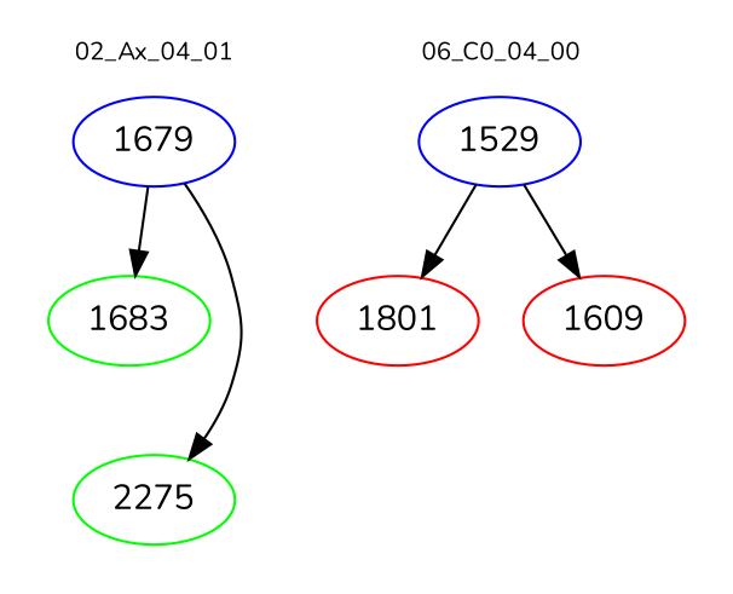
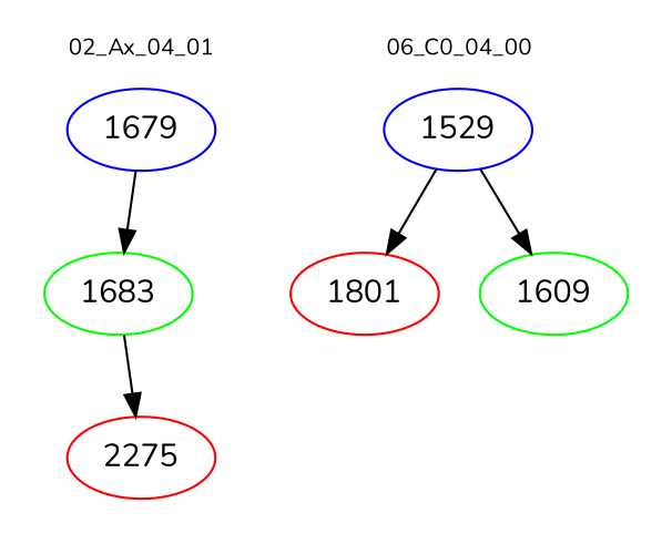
  digraph {
    fontname=Nunito
    node [color=blue fontname=Nunito]
    edge [color=black fontname=Nunito]
    n1 [label=1679]
    n2 [color=green label=1683]
-   n3 [color=green label=2275]
+   n3 [color=red label=2275]
    n4 [label=1529]
    n5 [color=red label=1801]
-   n6 [color=red label=1609]
+   n6 [color=green label=1609]
    subgraph cluster_1 {
      color=white
      fontsize=10
      label="02_Ax_04_01"
      n1
      n2
      n3
    }
    subgraph cluster_2 {
      color=white
      fontsize=10
      label="06_C0_04_00"
      n4
      n5
      n6
    }
    n1 -> n2
-   n1 -> n3
+   n2 -> n3
    n4 -> n5
    n4 -> n6
  }
